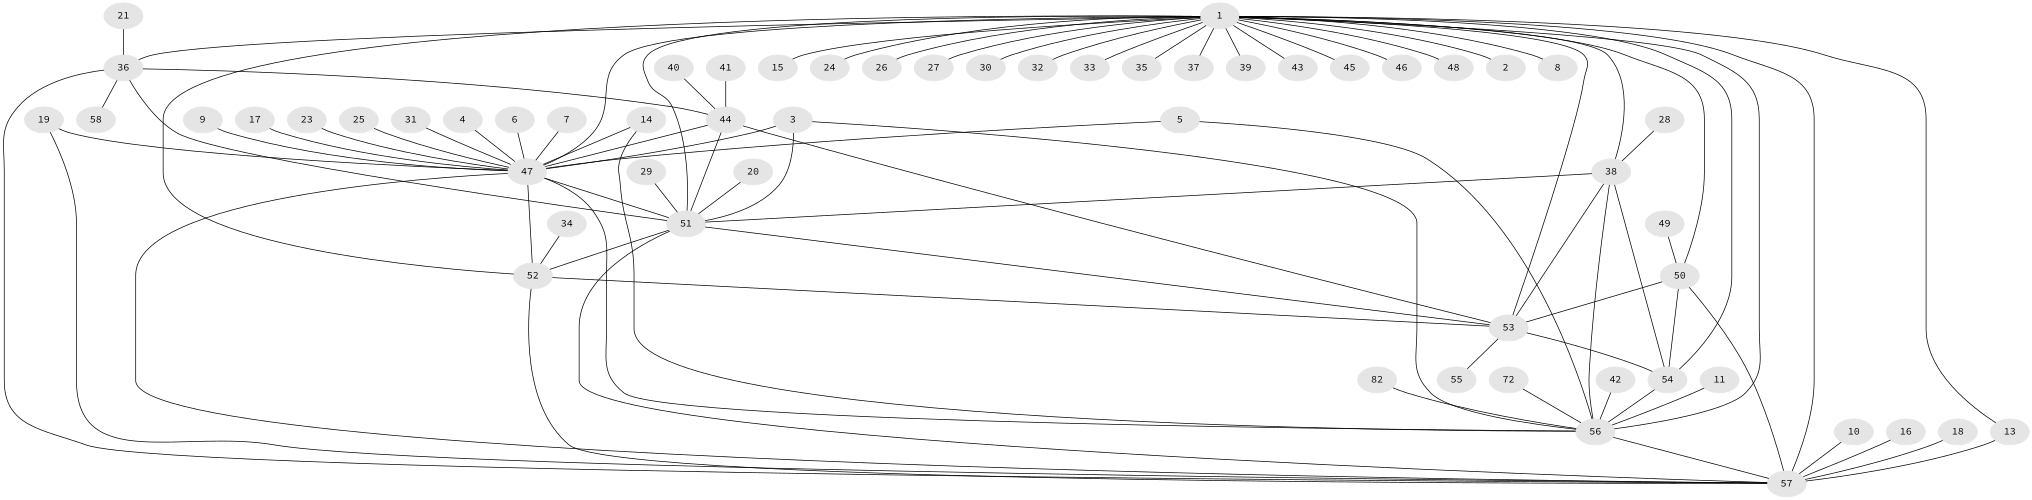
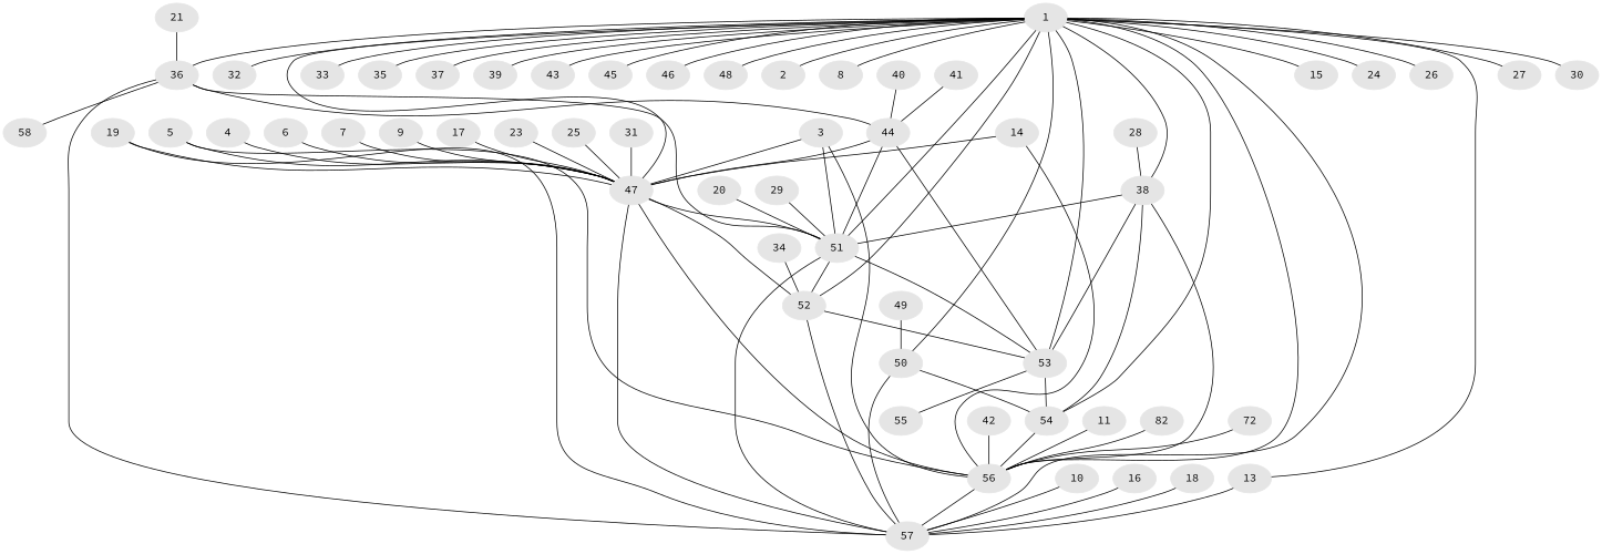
  graph {
    fontname="Source Code Pro"
    node [color=gray90 fontname="Source Code Pro" style=filled]
    edge [fontname="Source Code Pro" weight=1.0]
    1
    2
    8
    13
    15
    24
    26
    27
    30
    32
    33
    35
    36
    37
    38
    39
    43
    45
    46
    47
    48
    50
    51
    52
    53
    54
    56
    57
    44
    58
    55
    3
    4
    5
    6
    7
    9
    10
    11
    n40 [label=82]
    14
    16
    17
    18
    19
    20
    21
    n48 [label=72]
    23
    25
    28
    29
    31
    34
    40
    41
    42
    49
    1 -- 2
    1 -- 8
    1 -- 13
    1 -- 15
    1 -- 24 [weight=2.0]
    1 -- 26
    1 -- 27 [weight=2.0]
    1 -- 30
    1 -- 32
    1 -- 33
    1 -- 35
    1 -- 36
    1 -- 37
    1 -- 38 [weight=3.0]
    1 -- 39
    1 -- 43
    1 -- 45
    1 -- 46
    1 -- 47 [weight=2.0]
    1 -- 48
    1 -- 50
    1 -- 51 [weight=2.0]
    1 -- 52 [weight=2.0]
    1 -- 53 [weight=2.0]
    1 -- 54
    1 -- 56 [weight=2.0]
    1 -- 57
    13 -- 57 [weight=2.0]
    36 -- 51
    36 -- 57
    36 -- 44
    36 -- 58
    38 -- 51
    38 -- 53 [weight=3.0]
    38 -- 54
    38 -- 56
    47 -- 51
    47 -- 52 [weight=2.0]
    47 -- 56
    47 -- 57
-   50 -- 53 [weight=2.0]
    50 -- 54
    50 -- 57 [weight=3.0]
    51 -- 52
    51 -- 53
    51 -- 57
    52 -- 53
    52 -- 57
    53 -- 54
    53 -- 55
    54 -- 56
    56 -- 57 [weight=2.0]
    44 -- 47
    44 -- 51
    44 -- 53
    3 -- 47
    3 -- 51
    3 -- 56
    4 -- 47
    5 -- 47
    5 -- 56
    6 -- 47
    7 -- 47
    9 -- 47
    10 -- 57
    11 -- 56
    n40 -- 56
    14 -- 47
    14 -- 56
    16 -- 57
    17 -- 47
    18 -- 57
    19 -- 47
    19 -- 57
    20 -- 51
    21 -- 36
    n48 -- 56
    23 -- 47
    25 -- 47
    28 -- 38
    29 -- 51
    31 -- 47
    34 -- 52
    40 -- 44
    41 -- 44
    42 -- 56
    49 -- 50
  }
